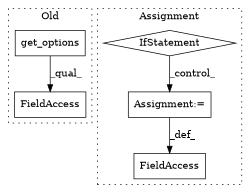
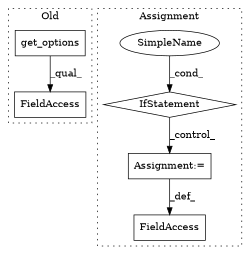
  digraph {
    node [a=22 shape=box]
    n1 [a=32 l=13 label=get_options s=1347]
    n2 [l=32 label=FieldAccess s=1342]
    n3 [a=25 l="4,2" label=IfStatement s="1630,1649" shape=diamond]
    n4 [a=7 l=1 label="Assignment:=" s=1679]
+   n5 [a=42 l=15 label=SimpleName s=1634 shape=ellipse]
    n6 [l=20 label=FieldAccess s=1659]
    subgraph cluster_1 {
      label=Old
      style=dotted
      n1
      n2
    }
    subgraph cluster_2 {
      label=Assignment
      style=dotted
      n3
      n4
+     n5
      n6
    }
    n1 -> n2 [label=_qual_]
    n3 -> n4 [label=_control_]
    n4 -> n6 [label=_def_]
+   n5 -> n3 [label=_cond_]
  }
